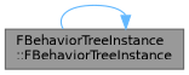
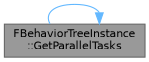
  digraph {
    rankdir=LR
-   n1 [color=gray40 fillcolor=grey60 fontcolor=black fontname=Helvetica fontsize=10 height=0.2 label="FBehaviorTreeInstance\l::FBehaviorTreeInstance" shape=box style=filled width=0.4]
+   n1 [color=gray40 fillcolor=grey60 fontcolor=black fontname=Helvetica fontsize=10 height=0.2 label="FBehaviorTreeInstance\l::GetParallelTasks" shape=box style=filled width=0.4]
    n1 -> n1 [color=steelblue1 fontname=Helvetica fontsize=10 labelfontname=Helvetica labelfontsize=10 style=solid]
  }
